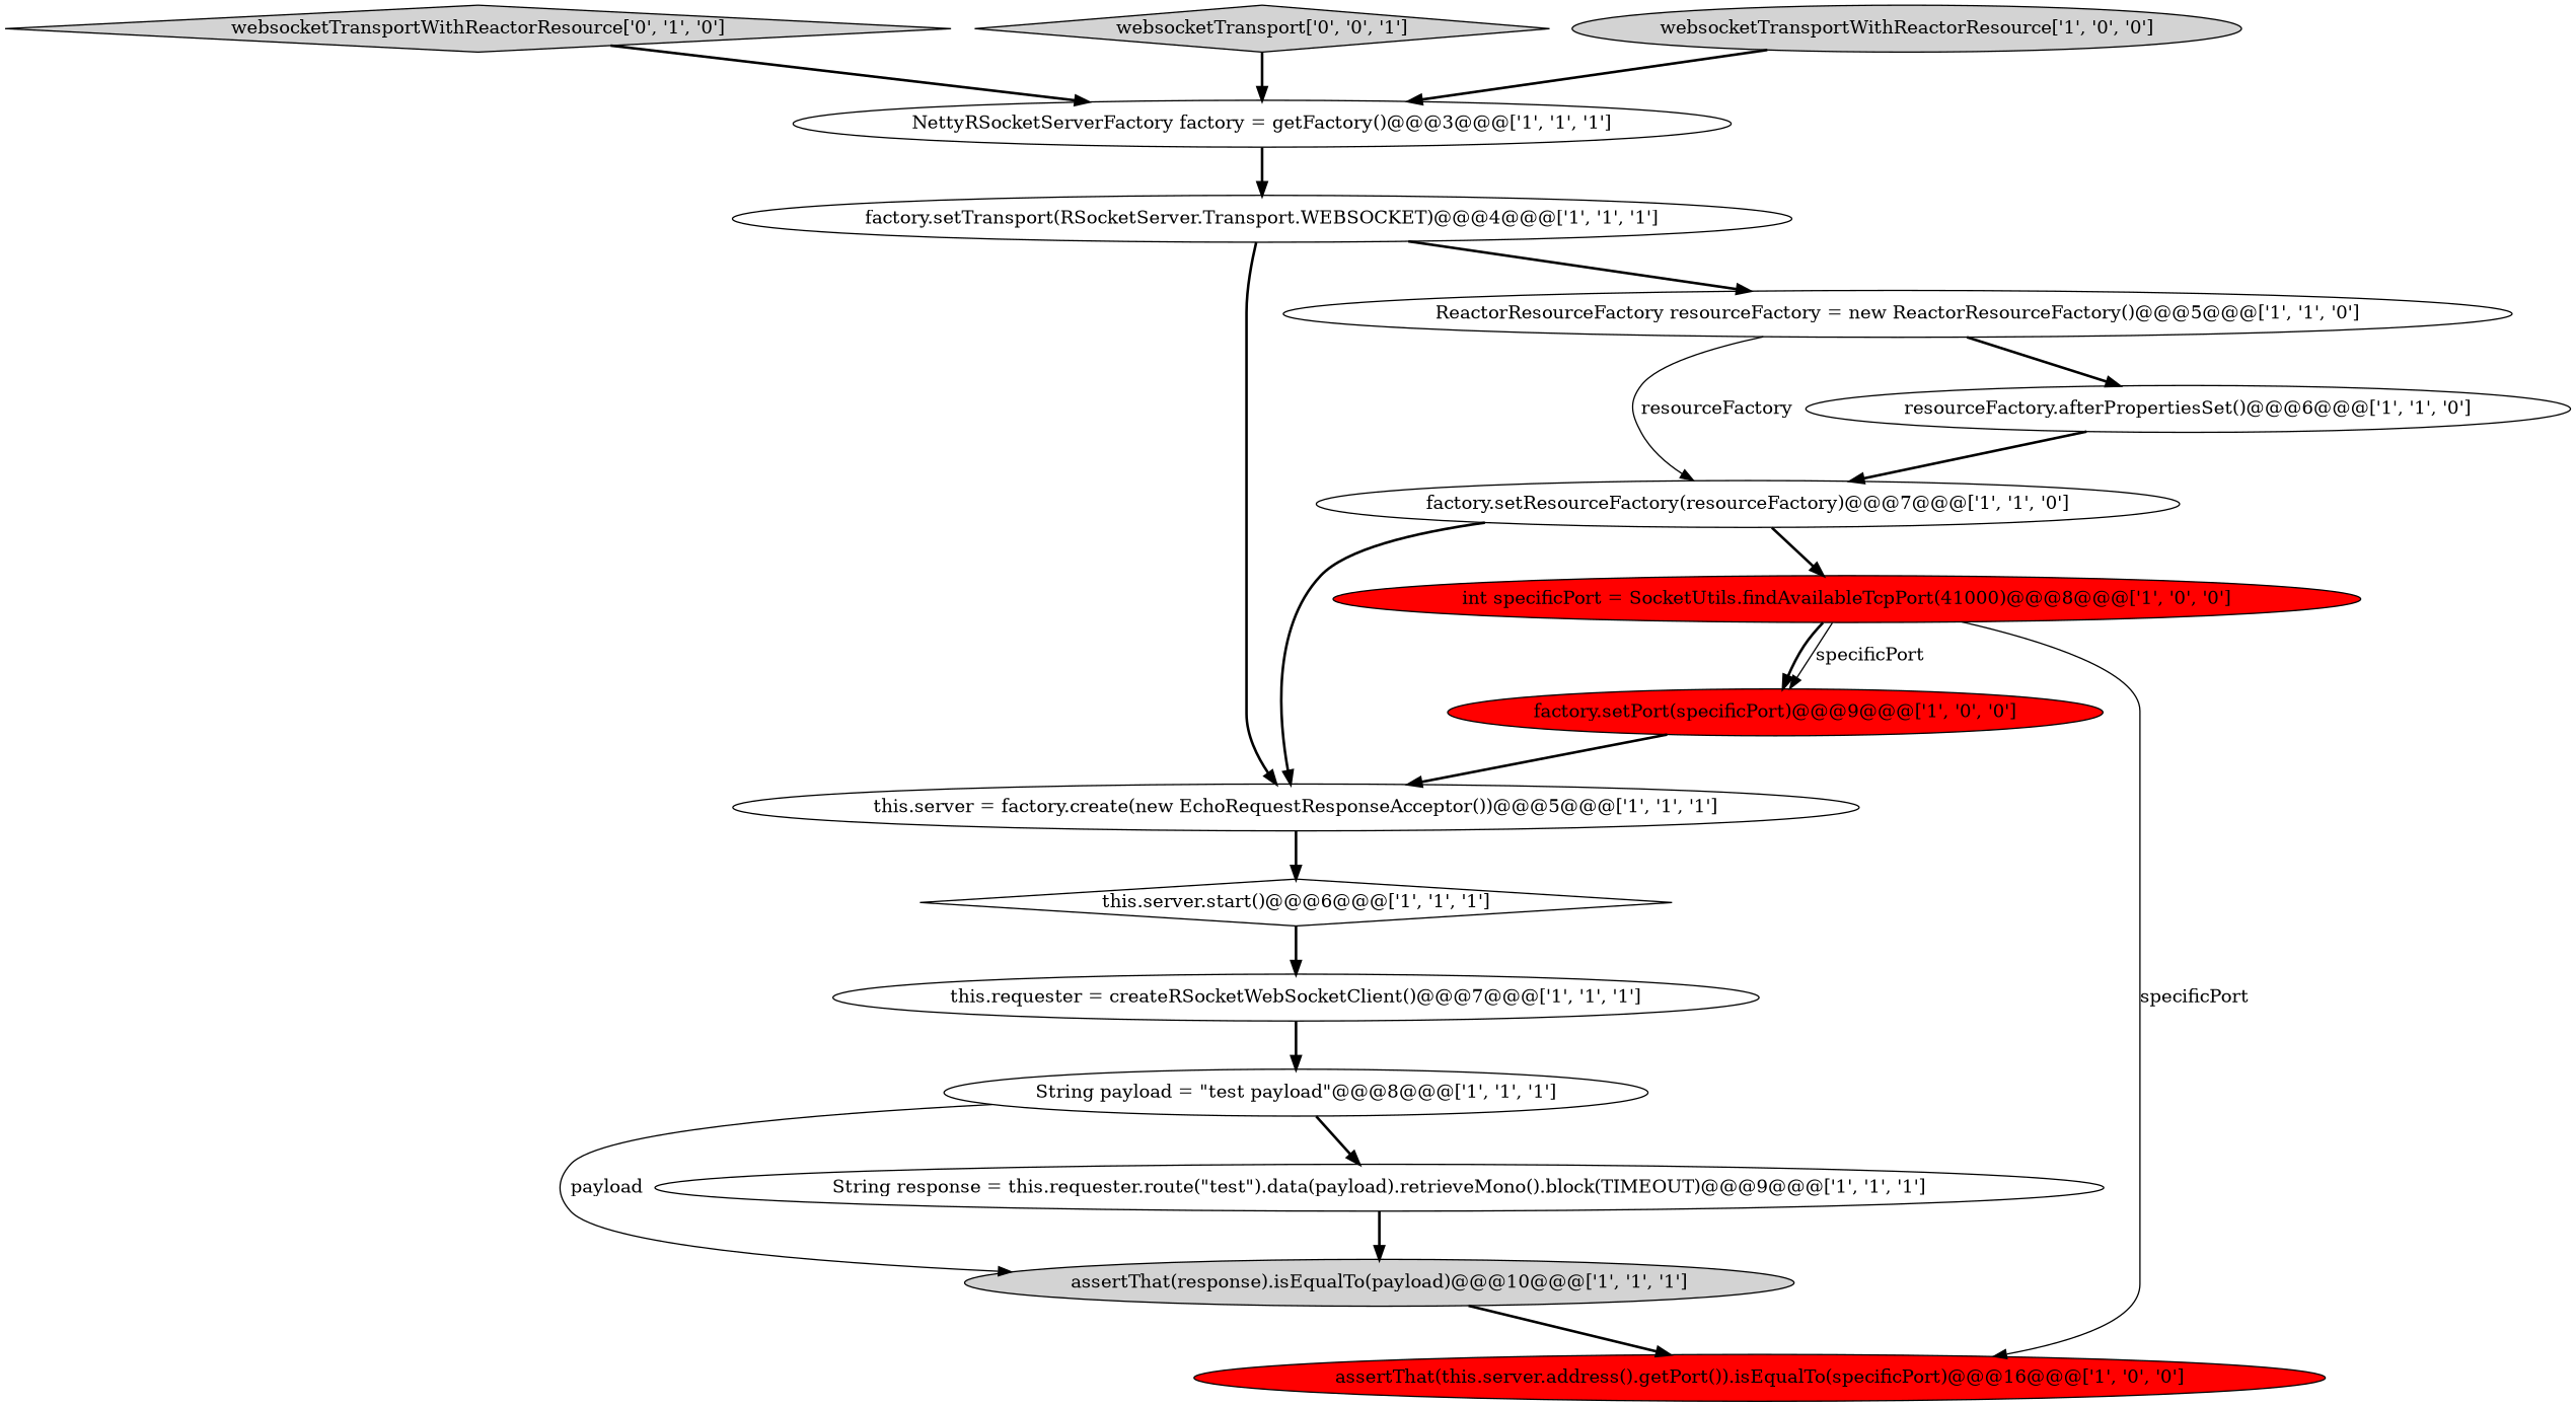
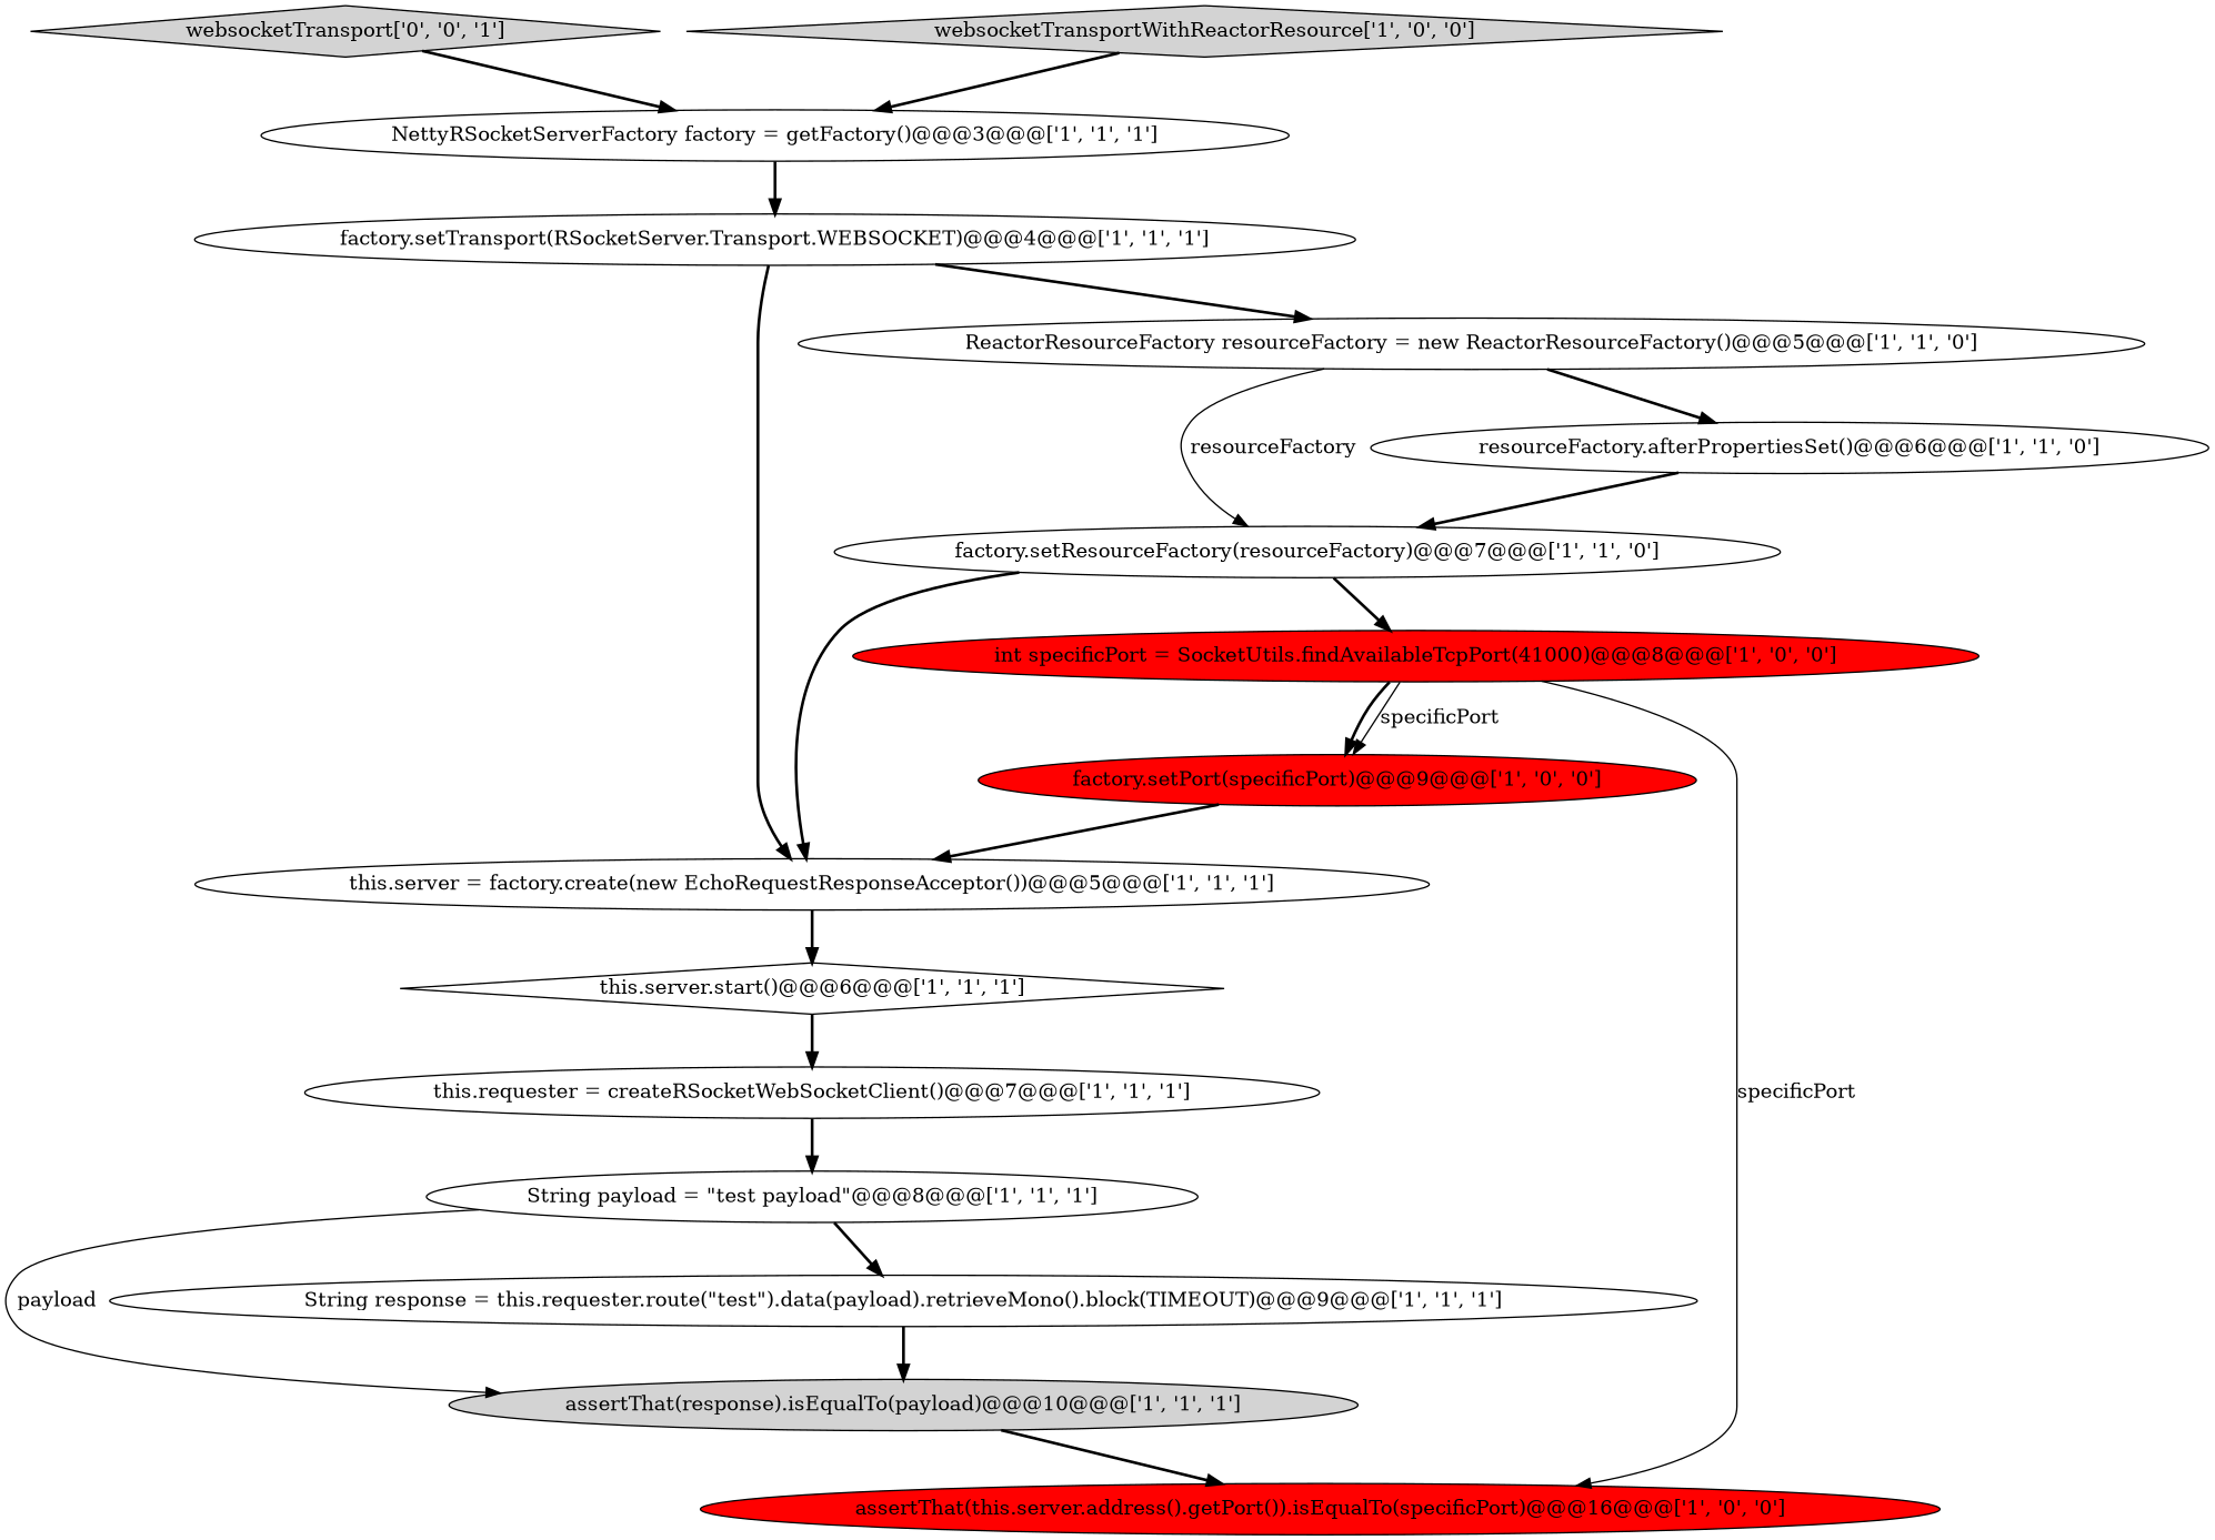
  digraph {
    node [fillcolor=white shape=ellipse style=filled]
    edge [style=bold]
    n1 [label="factory.setTransport(RSocketServer.Transport.WEBSOCKET)@@@4@@@['1', '1', '1']"]
    n2 [label="this.server = factory.create(new EchoRequestResponseAcceptor())@@@5@@@['1', '1', '1']"]
    n3 [label="ReactorResourceFactory resourceFactory = new ReactorResourceFactory()@@@5@@@['1', '1', '0']"]
    n4 [label="this.server.start()@@@6@@@['1', '1', '1']" shape=diamond]
    n5 [label="factory.setResourceFactory(resourceFactory)@@@7@@@['1', '1', '0']"]
    n6 [label="resourceFactory.afterPropertiesSet()@@@6@@@['1', '1', '0']"]
    n7 [label="NettyRSocketServerFactory factory = getFactory()@@@3@@@['1', '1', '1']"]
    n8 [label="this.requester = createRSocketWebSocketClient()@@@7@@@['1', '1', '1']"]
    n9 [label="String payload = \"test payload\"@@@8@@@['1', '1', '1']"]
    n10 [fillcolor=lightgray label="assertThat(response).isEqualTo(payload)@@@10@@@['1', '1', '1']"]
    n11 [label="String response = this.requester.route(\"test\").data(payload).retrieveMono().block(TIMEOUT)@@@9@@@['1', '1', '1']"]
-   n12 [fillcolor=lightgray label="websocketTransportWithReactorResource['0', '1', '0']" shape=diamond]
    n13 [fillcolor=red label="assertThat(this.server.address().getPort()).isEqualTo(specificPort)@@@16@@@['1', '0', '0']"]
    n14 [fillcolor=lightgray label="websocketTransport['0', '0', '1']" shape=diamond]
-   n15 [fillcolor=lightgray label="websocketTransportWithReactorResource['1', '0', '0']"]
+   n15 [fillcolor=lightgray label="websocketTransportWithReactorResource['1', '0', '0']" shape=diamond]
    n16 [fillcolor=red label="factory.setPort(specificPort)@@@9@@@['1', '0', '0']"]
    n17 [fillcolor=red label="int specificPort = SocketUtils.findAvailableTcpPort(41000)@@@8@@@['1', '0', '0']"]
    n1 -> n2
    n1 -> n3
    n2 -> n4
    n3 -> n5 [label=resourceFactory style=solid]
    n3 -> n6
    n4 -> n8
    n5 -> n2
    n5 -> n17
    n6 -> n5
    n7 -> n1
    n8 -> n9
    n9 -> n10 [label=payload style=solid]
    n9 -> n11
    n10 -> n13
    n11 -> n10
-   n12 -> n7
    n14 -> n7
    n15 -> n7
    n16 -> n2
    n17 -> n13 [label=specificPort style=solid]
    n17 -> n16
    n17 -> n16 [label=specificPort style=solid]
  }
